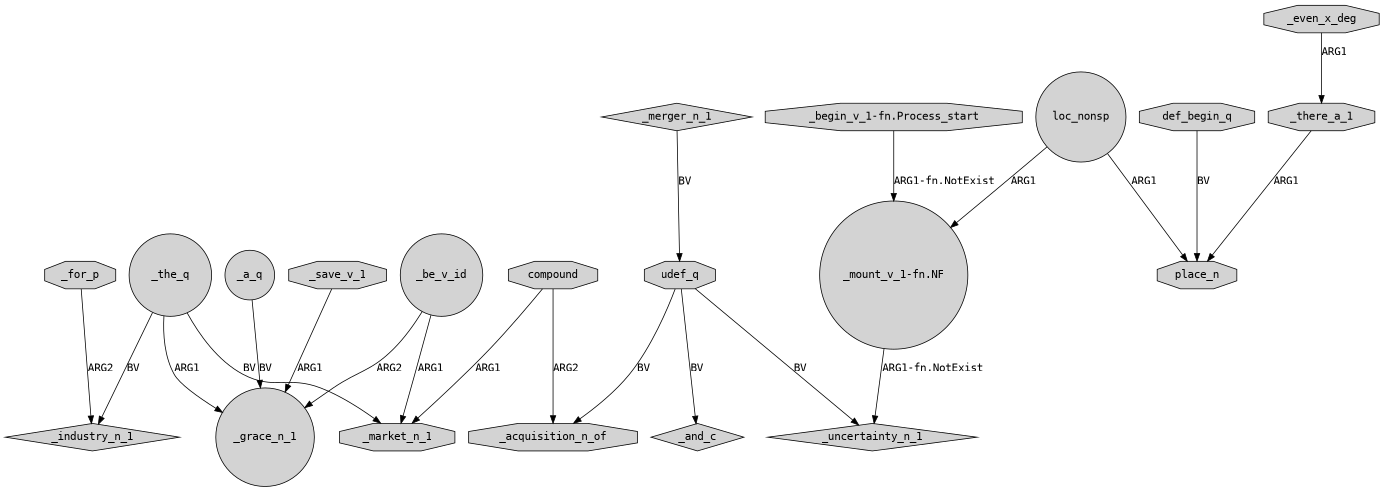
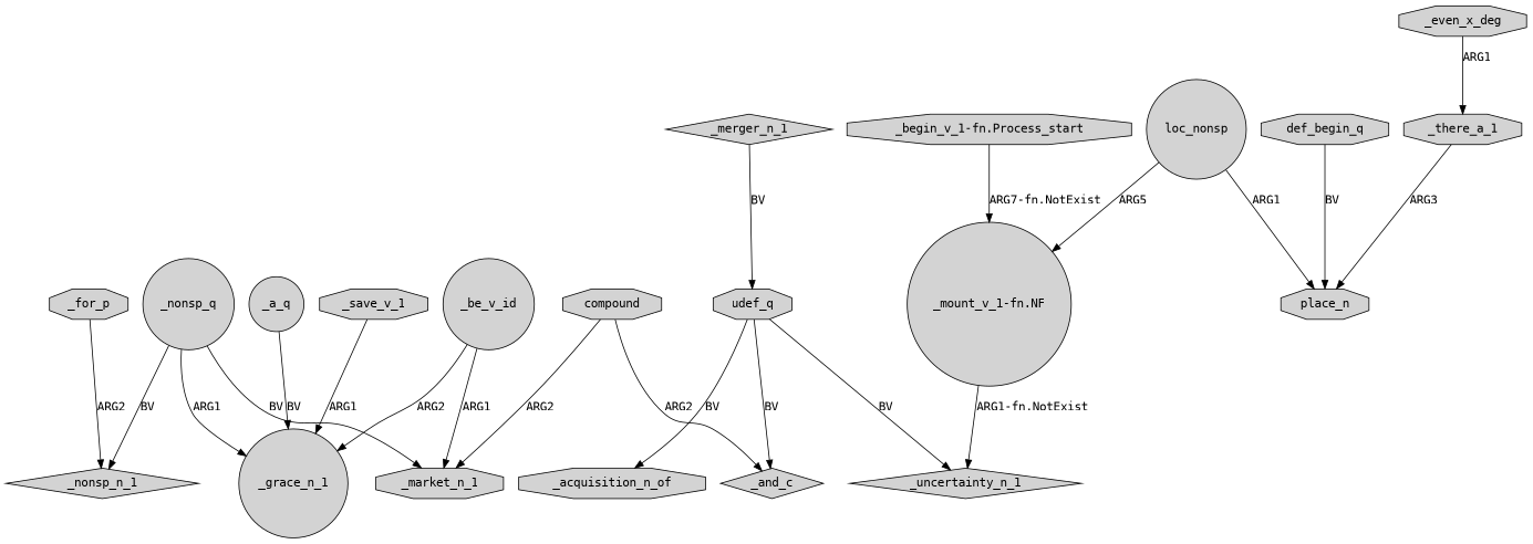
  digraph {
    fontname="DejaVu Sans Mono"
    node [fontname="DejaVu Sans Mono" shape=octagon style=filled]
    edge [fontname="DejaVu Sans Mono"]
-   _industry_n_1 [shape=diamond]
+   _industry_n_1 [shape=diamond label=_nonsp_n_1]
    _for_p
    _grace_n_1 [shape=circle]
    n4 [label=def_begin_q]
    place_n
    "_mount_v_1-fn.NF" [shape=circle]
    "_begin_v_1-fn.Process_start"
    _uncertainty_n_1 [shape=diamond]
    udef_q
    _and_c [shape=diamond]
    _acquisition_n_of
    _merger_n_1 [shape=diamond]
-   _the_q [shape=circle]
+   _the_q [shape=circle label=_nonsp_q]
    _market_n_1
    loc_nonsp [shape=circle]
    _a_q [shape=circle]
    _save_v_1
    _be_v_id [shape=circle]
    compound
    _even_x_deg
    _there_a_1
    _for_p -> _industry_n_1 [label=ARG2]
    n4 -> place_n [label=BV]
    "_mount_v_1-fn.NF" -> _uncertainty_n_1 [label="ARG1-fn.NotExist"]
-   "_begin_v_1-fn.Process_start" -> "_mount_v_1-fn.NF" [label="ARG1-fn.NotExist"]
+   "_begin_v_1-fn.Process_start" -> "_mount_v_1-fn.NF" [label="ARG7-fn.NotExist"]
    udef_q -> _uncertainty_n_1 [label=BV]
    udef_q -> _and_c [label=BV]
    udef_q -> _acquisition_n_of [label=BV]
    _merger_n_1 -> udef_q [label=BV]
    _the_q -> _industry_n_1 [label=BV]
    _the_q -> _grace_n_1 [label=ARG1]
    _the_q -> _market_n_1 [label=BV]
    loc_nonsp -> place_n [label=ARG1]
-   loc_nonsp -> "_mount_v_1-fn.NF" [label=ARG1]
+   loc_nonsp -> "_mount_v_1-fn.NF" [label=ARG5]
    _a_q -> _grace_n_1 [label=BV]
    _save_v_1 -> _grace_n_1 [label=ARG1]
    _be_v_id -> _grace_n_1 [label=ARG2]
    _be_v_id -> _market_n_1 [label=ARG1]
-   compound -> _acquisition_n_of [label=ARG2]
-   compound -> _market_n_1 [label=ARG1]
+   compound -> _and_c [label=ARG2]
+   compound -> _market_n_1 [label=ARG2]
    _even_x_deg -> _there_a_1 [label=ARG1]
-   _there_a_1 -> place_n [label=ARG1]
+   _there_a_1 -> place_n [label=ARG3]
  }
